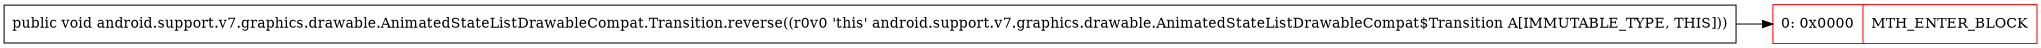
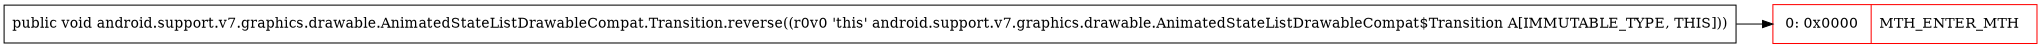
  digraph {
    rankdir=LR
    node [shape=record]
-   n1 [color=red label="{0\:\ 0x0000|MTH_ENTER_BLOCK\l}"]
+   n1 [color=red label="{0\:\ 0x0000|MTH_ENTER_MTH\l}"]
    n2 [label="{public void android.support.v7.graphics.drawable.AnimatedStateListDrawableCompat.Transition.reverse((r0v0 'this' android.support.v7.graphics.drawable.AnimatedStateListDrawableCompat$Transition A[IMMUTABLE_TYPE, THIS])) }"]
    subgraph cluster_1 {
      label="R(0)"
    }
    n2 -> n1
  }
